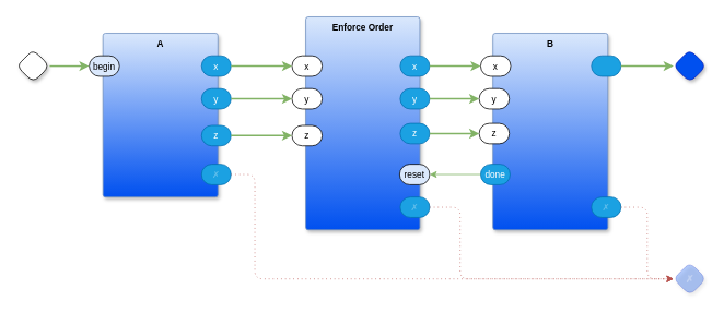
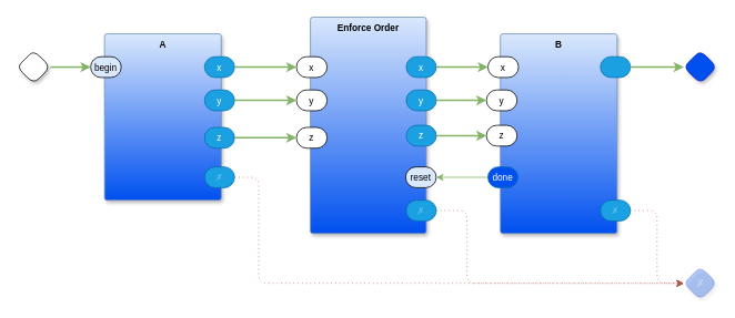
  <mxCell id="0" />
  <mxCell id="1" parent="0" />
  <mxCell id="2" value="A" style="rounded=1;container=1;recursiveResize=0;verticalAlign=top;arcSize=6;fontStyle=1;autosize=0;points=[];absoluteArcSize=1;shadow=1;strokeColor=#6c8ebf;fillColor=#dae8fc;fontFamily=Helvetica;fontSize=11;gradientColor=#0050EF;fontColor=default;" vertex="1" parent="1"><mxGeometry x="125" y="40" width="140" height="200" as="geometry"><mxRectangle x="-98" y="-1230" width="99" height="26" as="alternateBounds" /></mxGeometry></mxCell>
  <mxCell id="3" value="begin" style="rounded=1;sketch=0;points=[[0,0.5,0,0,0],[1,0.5,0,0,0]];arcSize=50;fontFamily=Helvetica;fontSize=11;fontColor=default;fillColor=#dae8fc;" vertex="1" parent="2"><mxGeometry x="-16.75" y="27.5" width="36.75" height="25" as="geometry" /></mxCell>
  <mxCell id="4" value="y" style="rounded=1;sketch=0;points=[[0,0.5,0,0,0],[1,0.5,0,0,0]];fillColor=#1ba1e2;fontColor=#ffffff;strokeColor=#006EAF;arcSize=50;fontFamily=Helvetica;fontSize=11;" vertex="1" parent="2"><mxGeometry x="120" y="67.5" width="36" height="25" as="geometry" /></mxCell>
  <mxCell id="5" value="✗" style="rounded=1;sketch=0;points=[[0,0.5,0,0,0],[1,0.5,0,0,0]];fillColor=#1ba1e2;fontColor=#ffffff;strokeColor=#006EAF;arcSize=50;fontFamily=Helvetica;fontSize=11;textOpacity=30;" vertex="1" parent="2"><mxGeometry x="120" y="160" width="36" height="25" as="geometry" /></mxCell>
  <mxCell id="6" value="z" style="rounded=1;sketch=0;points=[[0,0.5,0,0,0],[1,0.5,0,0,0]];fillColor=#1ba1e2;fontColor=#ffffff;strokeColor=#006EAF;arcSize=50;fontFamily=Helvetica;fontSize=11;" vertex="1" parent="2"><mxGeometry x="120" y="112.5" width="36" height="25" as="geometry" /></mxCell>
  <mxCell id="7" value="x" style="rounded=1;sketch=0;points=[[0,0.5,0,0,0],[1,0.5,0,0,0]];fillColor=#1ba1e2;fontColor=#ffffff;strokeColor=#006EAF;arcSize=50;fontFamily=Helvetica;fontSize=11;" vertex="1" parent="2"><mxGeometry x="120" y="27.5" width="36" height="25" as="geometry" /></mxCell>
  <mxCell id="8" value="" style="rhombus;rounded=1;fontStyle=1;glass=0;sketch=0;fontSize=12;points=[[0,0.5,0,0,0],[0.5,0,0,0,0],[0.5,1,0,0,0],[1,0.5,0,0,0]];shadow=1;fontFamily=Helvetica;fontColor=default;" vertex="1" parent="1"><mxGeometry x="20" y="60" width="40" height="40" as="geometry" /></mxCell>
  <mxCell id="9" value="" style="edgeStyle=orthogonalEdgeStyle;rounded=1;orthogonalLoop=1;jettySize=auto;exitX=1;exitY=0.5;exitDx=0;exitDy=0;exitPerimeter=0;entryX=0;entryY=0.5;entryDx=0;entryDy=0;entryPerimeter=0;curved=0;strokeWidth=2;fillColor=#d5e8d4;strokeColor=#82b366;" edge="1" parent="1" source="8" target="3"><mxGeometry relative="1" as="geometry" /></mxCell>
  <mxCell id="10" value="Enforce Order" style="rounded=1;container=1;recursiveResize=0;verticalAlign=top;arcSize=6;fontStyle=1;autosize=0;points=[];absoluteArcSize=1;shadow=1;strokeColor=#6c8ebf;fillColor=#dae8fc;fontFamily=Helvetica;fontSize=11;gradientColor=#0050EF;fontColor=default;" vertex="1" parent="1"><mxGeometry x="372" y="20" width="139" height="260" as="geometry"><mxRectangle x="-98" y="-1230" width="99" height="26" as="alternateBounds" /></mxGeometry></mxCell>
  <mxCell id="11" value="y" style="rounded=1;sketch=0;points=[[0,0.5,0,0,0],[1,0.5,0,0,0]];arcSize=50;fontFamily=Helvetica;fontSize=11;fontColor=default;" vertex="1" parent="10"><mxGeometry x="-16.75" y="87.5" width="36.75" height="25" as="geometry" /></mxCell>
  <mxCell id="12" value="z" style="rounded=1;sketch=0;points=[[0,0.5,0,0,0],[1,0.5,0,0,0]];arcSize=50;fontFamily=Helvetica;fontSize=11;fontColor=default;" vertex="1" parent="10"><mxGeometry x="-16.75" y="132.5" width="36.75" height="25" as="geometry" /></mxCell>
  <mxCell id="13" value="y" style="rounded=1;sketch=0;points=[[0,0.5,0,0,0],[1,0.5,0,0,0]];fillColor=#1ba1e2;fontColor=#ffffff;strokeColor=#006EAF;arcSize=50;fontFamily=Helvetica;fontSize=11;" vertex="1" parent="10"><mxGeometry x="115" y="87.5" width="36" height="25" as="geometry" /></mxCell>
  <mxCell id="14" value="z" style="rounded=1;sketch=0;points=[[0,0.5,0,0,0],[1,0.5,0,0,0]];fillColor=#1ba1e2;fontColor=#ffffff;strokeColor=#006EAF;arcSize=50;fontFamily=Helvetica;fontSize=11;" vertex="1" parent="10"><mxGeometry x="115" y="130" width="36" height="25" as="geometry" /></mxCell>
  <mxCell id="15" value="reset" style="rounded=1;sketch=0;points=[[0,0.5,0,0,0],[1,0.5,0,0,0]];arcSize=50;fontFamily=Helvetica;fontSize=11;fontColor=default;fillColor=#dae8fc;" vertex="1" parent="10"><mxGeometry x="114.25" y="180" width="36.75" height="25" as="geometry" /></mxCell>
  <mxCell id="16" value="x" style="rounded=1;sketch=0;points=[[0,0.5,0,0,0],[1,0.5,0,0,0]];arcSize=50;fontFamily=Helvetica;fontSize=11;fontColor=default;" vertex="1" parent="10"><mxGeometry x="-16.75" y="47.5" width="36.75" height="25" as="geometry" /></mxCell>
  <mxCell id="17" value="x" style="rounded=1;sketch=0;points=[[0,0.5,0,0,0],[1,0.5,0,0,0]];fillColor=#1ba1e2;fontColor=#ffffff;strokeColor=#006EAF;arcSize=50;fontFamily=Helvetica;fontSize=11;" vertex="1" parent="10"><mxGeometry x="115" y="47.5" width="36" height="25" as="geometry" /></mxCell>
  <mxCell id="18" value="✗" style="rounded=1;sketch=0;points=[[0,0.5,0,0,0],[1,0.5,0,0,0]];fillColor=#1ba1e2;fontColor=#ffffff;strokeColor=#006EAF;arcSize=50;fontFamily=Helvetica;fontSize=11;textOpacity=30;" vertex="1" parent="10"><mxGeometry x="115" y="220" width="36" height="25" as="geometry" /></mxCell>
  <mxCell id="19" value="" style="edgeStyle=orthogonalEdgeStyle;rounded=1;orthogonalLoop=1;jettySize=auto;exitX=1;exitY=0.5;exitDx=0;exitDy=0;exitPerimeter=0;entryX=0;entryY=0.5;entryDx=0;entryDy=0;entryPerimeter=0;fillColor=#d5e8d4;strokeColor=#82b366;strokeWidth=2;curved=0;" edge="1" parent="1" source="6" target="12"><mxGeometry relative="1" as="geometry" /></mxCell>
  <mxCell id="20" value="B" style="rounded=1;container=1;recursiveResize=0;verticalAlign=top;arcSize=6;fontStyle=1;autosize=0;points=[];absoluteArcSize=1;shadow=1;strokeColor=#6c8ebf;fillColor=#dae8fc;fontFamily=Helvetica;fontSize=11;gradientColor=#0050EF;fontColor=default;" vertex="1" parent="1"><mxGeometry x="600" y="40" width="140" height="240" as="geometry"><mxRectangle x="-98" y="-1230" width="99" height="26" as="alternateBounds" /></mxGeometry></mxCell>
  <mxCell id="21" value="" style="rounded=1;sketch=0;points=[[0,0.5,0,0,0],[1,0.5,0,0,0]];fillColor=#1ba1e2;fontColor=#ffffff;strokeColor=#006EAF;arcSize=50;fontFamily=Helvetica;fontSize=11;" vertex="1" parent="20"><mxGeometry x="120" y="27.5" width="36" height="25" as="geometry" /></mxCell>
  <mxCell id="22" value="y" style="rounded=1;sketch=0;points=[[0,0.5,0,0,0],[1,0.5,0,0,0]];arcSize=50;fontFamily=Helvetica;fontSize=11;fontColor=default;" vertex="1" parent="20"><mxGeometry x="-16.75" y="67.5" width="36.75" height="25" as="geometry" /></mxCell>
  <mxCell id="23" value="z" style="rounded=1;sketch=0;points=[[0,0.5,0,0,0],[1,0.5,0,0,0]];arcSize=50;fontFamily=Helvetica;fontSize=11;fontColor=default;" vertex="1" parent="20"><mxGeometry x="-16.75" y="110" width="36.75" height="25" as="geometry" /></mxCell>
  <mxCell id="24" value="✗" style="rounded=1;sketch=0;points=[[0,0.5,0,0,0],[1,0.5,0,0,0]];fillColor=#1ba1e2;fontColor=#ffffff;strokeColor=#006EAF;arcSize=50;fontFamily=Helvetica;fontSize=11;textOpacity=30;" vertex="1" parent="20"><mxGeometry x="120" y="200" width="36" height="25" as="geometry" /></mxCell>
- <mxCell id="25" value="done" style="rounded=1;sketch=0;points=[[0,0.5,0,0,0],[1,0.5,0,0,0]];fillColor=#1ba1e2;fontColor=#ffffff;strokeColor=#006EAF;arcSize=50;fontFamily=Helvetica;fontSize=11;" vertex="1" parent="20"><mxGeometry x="-15" y="160" width="36" height="25" as="geometry" /></mxCell>
+ <mxCell id="25" value="done" style="rounded=1;sketch=0;points=[[0,0.5,0,0,0],[1,0.5,0,0,0]];fillColor=#0050ef;fontColor=#ffffff;strokeColor=#006EAF;arcSize=50;fontFamily=Helvetica;fontSize=11;" vertex="1" parent="20"><mxGeometry x="-15" y="160" width="36" height="25" as="geometry" /></mxCell>
  <mxCell id="26" value="x" style="rounded=1;sketch=0;points=[[0,0.5,0,0,0],[1,0.5,0,0,0]];arcSize=50;fontFamily=Helvetica;fontSize=11;fontColor=default;" vertex="1" parent="20"><mxGeometry x="-15" y="27.5" width="36.75" height="25" as="geometry" /></mxCell>
  <mxCell id="27" value="" style="edgeStyle=orthogonalEdgeStyle;rounded=1;orthogonalLoop=1;jettySize=auto;exitX=1;exitY=0.5;exitDx=0;exitDy=0;exitPerimeter=0;entryX=0;entryY=0.5;entryDx=0;entryDy=0;entryPerimeter=0;fillColor=#d5e8d4;strokeColor=#82b366;strokeWidth=2;curved=0;" edge="1" parent="1" source="14" target="23"><mxGeometry relative="1" as="geometry" /></mxCell>
  <mxCell id="28" value="" style="rhombus;rounded=1;fontStyle=1;glass=0;sketch=0;fontSize=12;points=[[0,0.5,0,0,0],[0.5,0,0,0,0],[0.5,1,0,0,0],[1,0.5,0,0,0]];shadow=1;fillColor=#0050ef;fontColor=#ffffff;strokeColor=#001DBC;fontFamily=Helvetica;" vertex="1" parent="1"><mxGeometry x="820" y="60" width="40" height="40" as="geometry" /></mxCell>
  <mxCell id="29" value="✗" style="rhombus;rounded=1;fillColor=#0050ef;fontColor=#ffffff;strokeColor=#001DBC;fontStyle=1;glass=0;sketch=0;fontSize=12;points=[[0,0.5,0,0,0],[0.5,0,0,0,0],[0.5,1,0,0,0],[1,0.5,0,0,0]];shadow=1;opacity=30;textOpacity=30;" vertex="1" parent="1"><mxGeometry x="820" y="320" width="40" height="40" as="geometry" /></mxCell>
  <mxCell id="30" value="" style="edgeStyle=orthogonalEdgeStyle;rounded=1;orthogonalLoop=1;jettySize=auto;entryX=0;entryY=0.5;entryDx=0;entryDy=0;entryPerimeter=0;fillColor=#f8cecc;strokeColor=#b85450;curved=0;dashed=1;dashPattern=1 4;" edge="1" parent="1" source="24" target="29"><mxGeometry relative="1" as="geometry" /></mxCell>
  <mxCell id="31" value="" style="edgeStyle=orthogonalEdgeStyle;shape=connector;curved=0;rounded=1;orthogonalLoop=1;jettySize=auto;exitX=1;exitY=0.5;exitDx=0;exitDy=0;exitPerimeter=0;entryX=0;entryY=0.5;entryDx=0;entryDy=0;entryPerimeter=0;dashed=1;dashPattern=1 4;strokeColor=#b85450;align=center;verticalAlign=middle;fontFamily=Helvetica;fontSize=11;fontColor=default;labelBackgroundColor=default;endArrow=classic;fillColor=#f8cecc;" edge="1" parent="1" source="18" target="29"><mxGeometry relative="1" as="geometry"><Array as="points"><mxPoint x="560" y="253" /><mxPoint x="560" y="340" /></Array></mxGeometry></mxCell>
  <mxCell id="32" value="" style="edgeStyle=orthogonalEdgeStyle;shape=connector;curved=0;rounded=1;orthogonalLoop=1;jettySize=auto;exitX=1;exitY=0.5;exitDx=0;exitDy=0;exitPerimeter=0;entryX=0;entryY=0.5;entryDx=0;entryDy=0;entryPerimeter=0;dashed=1;dashPattern=1 4;strokeColor=#b85450;align=center;verticalAlign=middle;fontFamily=Helvetica;fontSize=11;fontColor=default;labelBackgroundColor=default;endArrow=classic;fillColor=#f8cecc;" edge="1" parent="1" source="5" target="29"><mxGeometry relative="1" as="geometry"><Array as="points"><mxPoint x="310" y="213" /><mxPoint x="310" y="340" /></Array></mxGeometry></mxCell>
  <mxCell id="33" value="" style="edgeStyle=orthogonalEdgeStyle;shape=connector;curved=0;rounded=1;orthogonalLoop=1;jettySize=auto;exitX=1;exitY=0.5;exitDx=0;exitDy=0;exitPerimeter=0;entryX=0;entryY=0.5;entryDx=0;entryDy=0;entryPerimeter=0;strokeColor=#82b366;align=center;verticalAlign=middle;fontFamily=Helvetica;fontSize=11;fontColor=default;labelBackgroundColor=default;endArrow=classic;fillColor=#d5e8d4;strokeWidth=2;" edge="1" parent="1" source="21" target="28"><mxGeometry relative="1" as="geometry" /></mxCell>
  <mxCell id="34" style="edgeStyle=orthogonalEdgeStyle;shape=connector;curved=0;rounded=1;orthogonalLoop=1;jettySize=auto;html=1;exitX=1;exitY=0.5;exitDx=0;exitDy=0;exitPerimeter=0;entryX=0;entryY=0.5;entryDx=0;entryDy=0;entryPerimeter=0;strokeColor=#82b366;align=center;verticalAlign=middle;fontFamily=Helvetica;fontSize=11;fontColor=default;labelBackgroundColor=default;endArrow=classic;fillColor=#d5e8d4;strokeWidth=2;" edge="1" parent="1" source="13" target="22"><mxGeometry relative="1" as="geometry" /></mxCell>
  <mxCell id="35" style="edgeStyle=orthogonalEdgeStyle;shape=connector;curved=0;rounded=1;orthogonalLoop=1;jettySize=auto;html=1;entryX=0;entryY=0.5;entryDx=0;entryDy=0;entryPerimeter=0;strokeColor=#82b366;align=center;verticalAlign=middle;fontFamily=Helvetica;fontSize=11;fontColor=default;labelBackgroundColor=default;endArrow=classic;fillColor=#d5e8d4;strokeWidth=2;" edge="1" parent="1" source="4" target="11"><mxGeometry relative="1" as="geometry" /></mxCell>
  <mxCell id="36" style="edgeStyle=orthogonalEdgeStyle;shape=connector;curved=0;rounded=1;orthogonalLoop=1;jettySize=auto;html=1;exitX=0;exitY=0.5;exitDx=0;exitDy=0;exitPerimeter=0;entryX=1;entryY=0.5;entryDx=0;entryDy=0;entryPerimeter=0;strokeColor=#82b366;align=center;verticalAlign=middle;fontFamily=Helvetica;fontSize=11;fontColor=default;labelBackgroundColor=default;endArrow=classic;fillColor=#d5e8d4;" edge="1" parent="1" source="25" target="15"><mxGeometry relative="1" as="geometry" /></mxCell>
  <mxCell id="37" style="edgeStyle=orthogonalEdgeStyle;shape=connector;curved=0;rounded=1;orthogonalLoop=1;jettySize=auto;html=1;exitX=1;exitY=0.5;exitDx=0;exitDy=0;exitPerimeter=0;entryX=0;entryY=0.5;entryDx=0;entryDy=0;entryPerimeter=0;strokeColor=#82b366;align=center;verticalAlign=middle;fontFamily=Helvetica;fontSize=11;fontColor=default;labelBackgroundColor=default;endArrow=classic;fillColor=#d5e8d4;strokeWidth=2;" edge="1" parent="1" source="17" target="26"><mxGeometry relative="1" as="geometry" /></mxCell>
  <mxCell id="38" style="edgeStyle=orthogonalEdgeStyle;shape=connector;curved=0;rounded=1;orthogonalLoop=1;jettySize=auto;html=1;exitX=1;exitY=0.5;exitDx=0;exitDy=0;exitPerimeter=0;entryX=0;entryY=0.5;entryDx=0;entryDy=0;entryPerimeter=0;strokeColor=#82b366;strokeWidth=2;align=center;verticalAlign=middle;fontFamily=Helvetica;fontSize=11;fontColor=default;labelBackgroundColor=default;endArrow=classic;fillColor=#d5e8d4;" edge="1" parent="1" source="7" target="16"><mxGeometry relative="1" as="geometry" /></mxCell>
